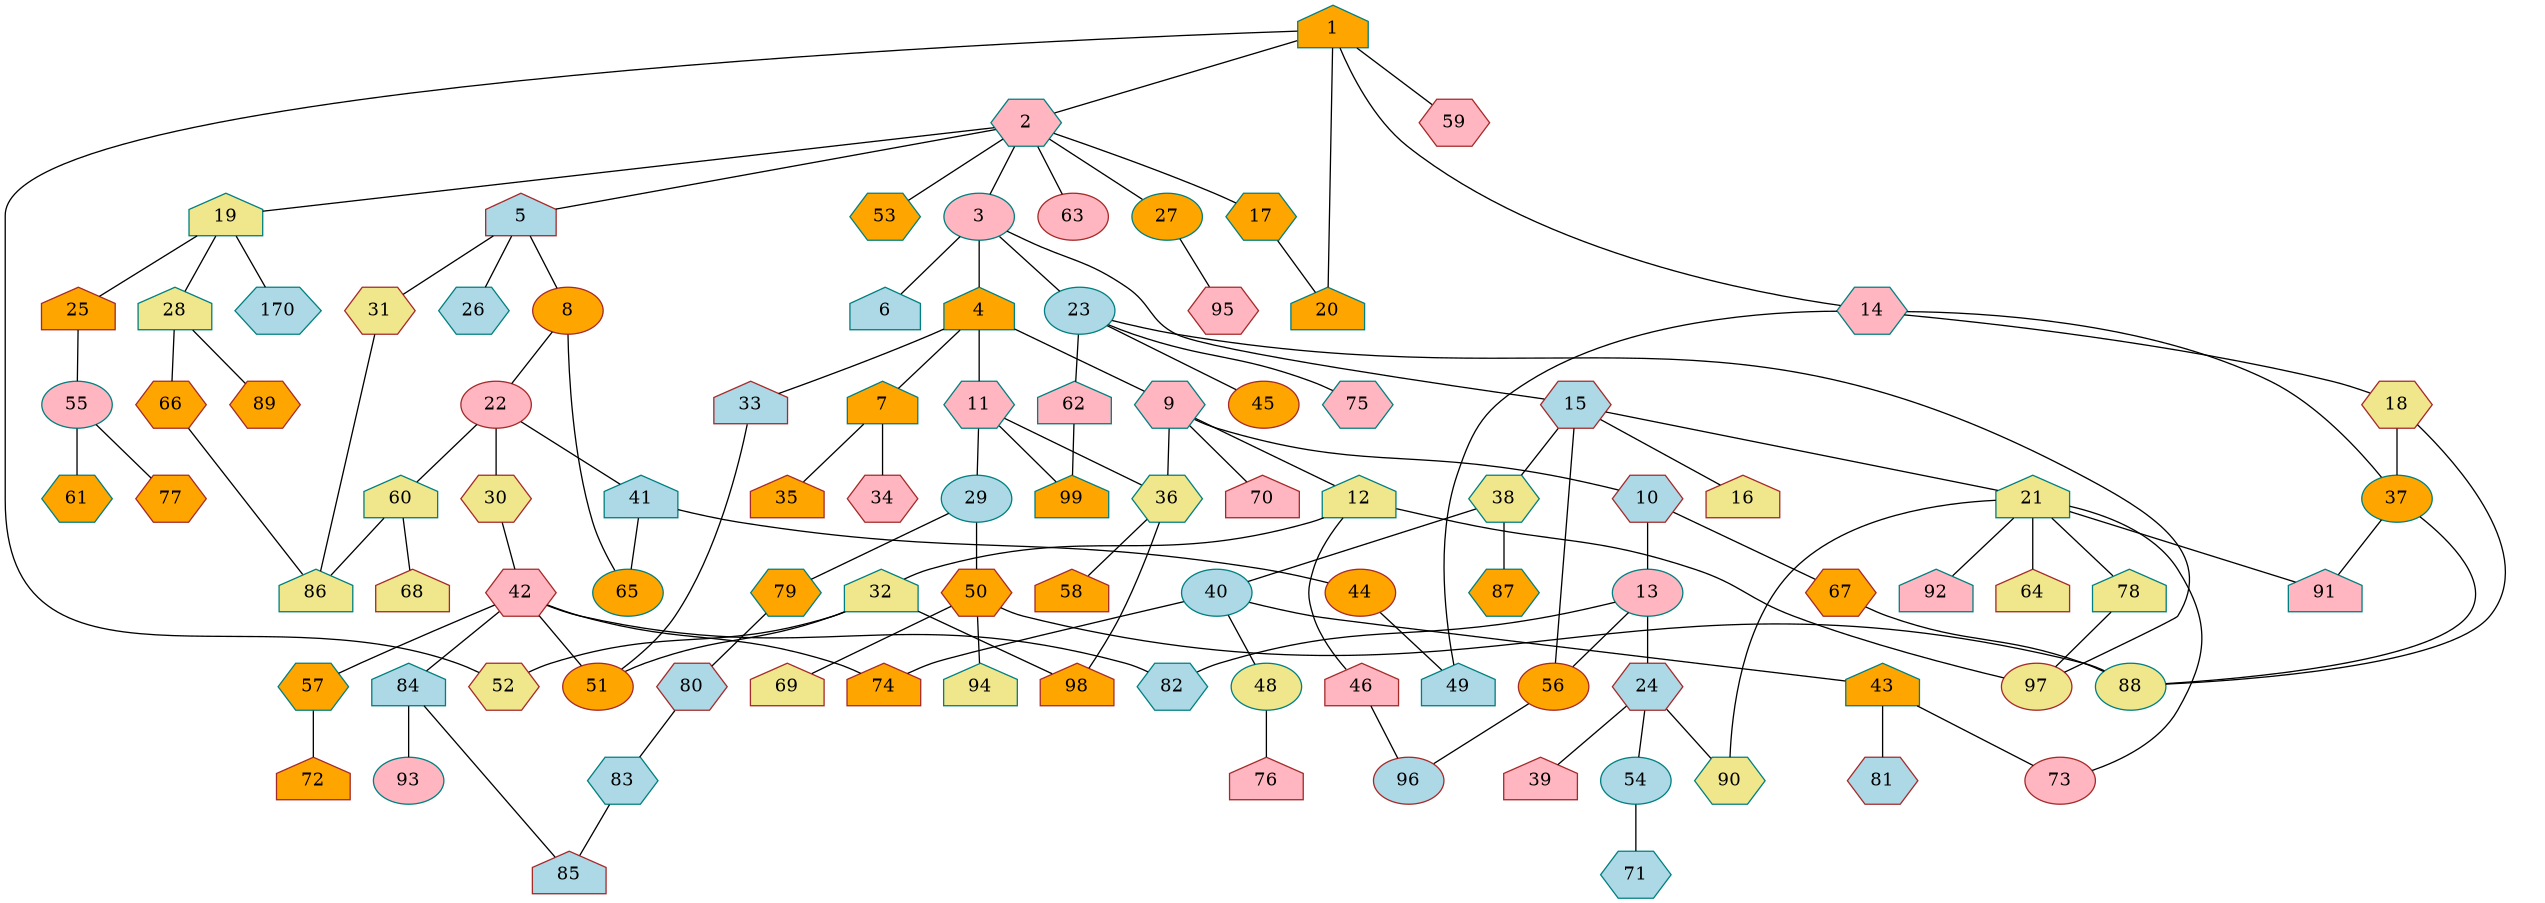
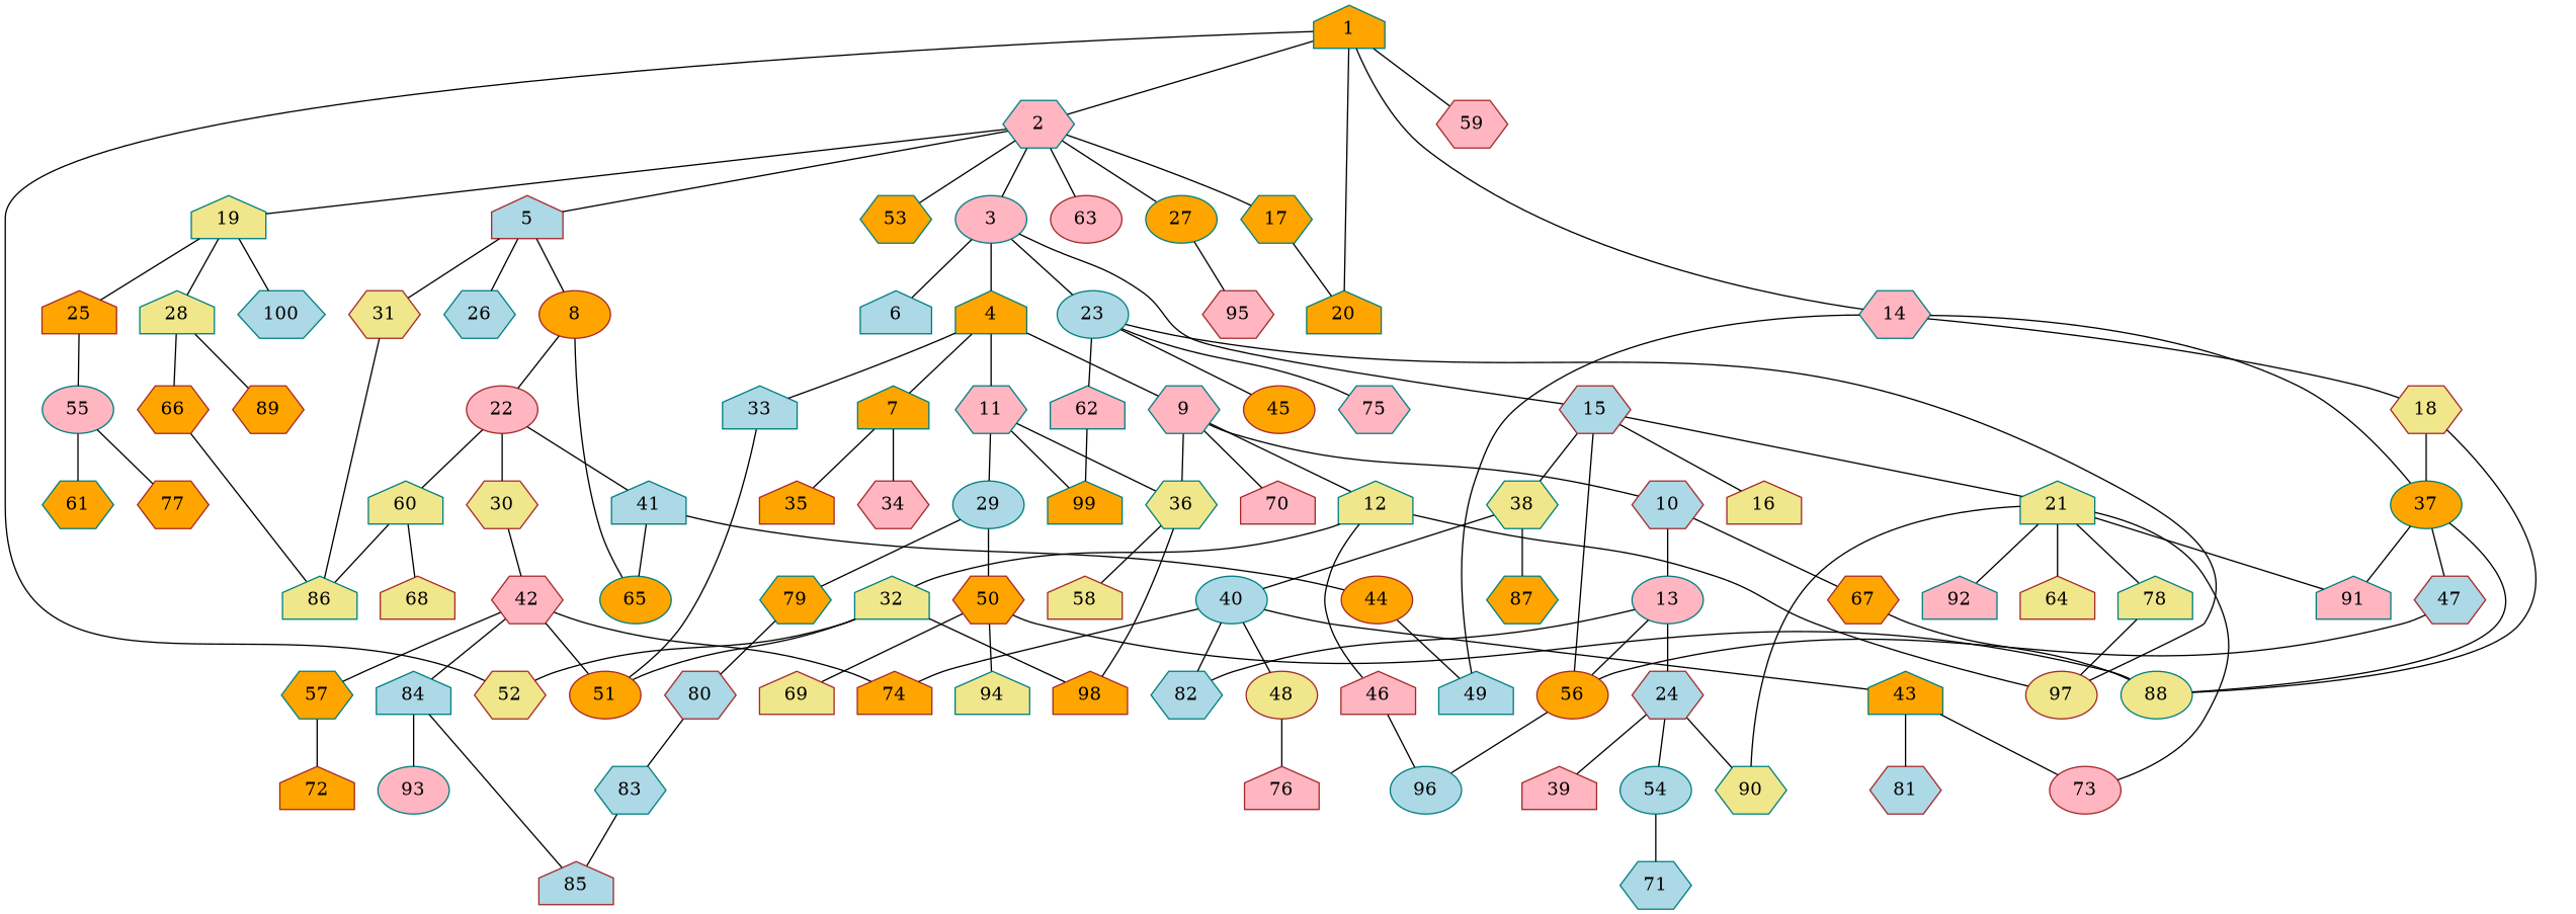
  graph {
    node [color=teal fillcolor=orange shape=house style=filled]
    2 [fillcolor=lightpink shape=hexagon]
    1
    14 [fillcolor=lightpink shape=hexagon]
    20
    52 [color=brown fillcolor=khaki shape=hexagon]
    59 [color=brown fillcolor=lightpink shape=hexagon]
    3 [fillcolor=lightpink shape=ellipse]
    5 [color=brown fillcolor=lightblue]
    17 [shape=hexagon]
    19 [fillcolor=khaki]
    27 [shape=ellipse]
    53 [shape=hexagon]
    63 [color=brown fillcolor=lightpink shape=ellipse]
    18 [color=brown fillcolor=khaki shape=hexagon]
    37 [shape=ellipse]
    49 [fillcolor=lightblue]
    4
    6 [fillcolor=lightblue]
    15 [color=brown fillcolor=lightblue shape=hexagon]
    23 [fillcolor=lightblue shape=ellipse]
    8 [color=brown shape=ellipse]
    26 [fillcolor=lightblue shape=hexagon]
    31 [color=brown fillcolor=khaki shape=hexagon]
    25 [color=brown]
    28 [fillcolor=khaki]
-   100 [fillcolor=lightblue shape=hexagon label=170]
+   100 [fillcolor=lightblue shape=hexagon]
    95 [color=brown fillcolor=lightpink shape=hexagon]
    7
    9 [fillcolor=lightpink shape=hexagon]
    11 [fillcolor=lightpink shape=hexagon]
-   33 [color=brown fillcolor=lightblue]
+   33 [fillcolor=lightblue]
    56 [color=brown shape=ellipse]
    16 [color=brown fillcolor=khaki]
    21 [fillcolor=khaki]
    38 [fillcolor=khaki shape=hexagon]
    97 [color=brown fillcolor=khaki shape=ellipse]
    45 [color=brown shape=ellipse]
    62 [fillcolor=lightpink]
    75 [fillcolor=lightpink shape=hexagon]
    34 [color=brown fillcolor=lightpink shape=hexagon]
    35 [color=brown]
    10 [color=brown fillcolor=lightblue shape=hexagon]
    12 [fillcolor=khaki]
    36 [fillcolor=khaki shape=hexagon]
    70 [color=brown fillcolor=lightpink]
    29 [fillcolor=lightblue shape=ellipse]
    99
    51 [color=brown shape=ellipse]
    22 [color=brown fillcolor=lightpink shape=ellipse]
    65 [shape=ellipse]
    86 [fillcolor=khaki]
    30 [color=brown fillcolor=khaki shape=hexagon]
    41 [fillcolor=lightblue]
    60 [fillcolor=khaki]
    13 [fillcolor=lightpink shape=ellipse]
    67 [color=brown shape=hexagon]
    32 [fillcolor=khaki]
    46 [color=brown fillcolor=lightpink]
    98 [color=brown]
-   58 [color=brown]
+   58 [color=brown fillcolor=khaki]
    24 [color=brown fillcolor=lightblue shape=hexagon]
    82 [fillcolor=lightblue shape=hexagon]
    88 [fillcolor=khaki shape=ellipse]
    50 [color=brown shape=hexagon]
    79 [shape=hexagon]
-   96 [color=brown fillcolor=lightblue shape=ellipse]
+   96 [fillcolor=lightblue shape=ellipse]
    90 [fillcolor=khaki shape=hexagon]
    39 [color=brown fillcolor=lightpink]
    54 [fillcolor=lightblue shape=ellipse]
    91 [fillcolor=lightpink]
+   47 [color=brown fillcolor=lightblue shape=hexagon]
    64 [color=brown fillcolor=khaki]
    73 [color=brown fillcolor=lightpink shape=ellipse]
    78 [fillcolor=khaki]
    92 [fillcolor=lightpink]
    40 [fillcolor=lightblue shape=ellipse]
    87 [shape=hexagon]
    55 [fillcolor=lightpink shape=ellipse]
    66 [color=brown shape=hexagon]
    89 [color=brown shape=hexagon]
    42 [color=brown fillcolor=lightpink shape=hexagon]
    44 [color=brown shape=ellipse]
    68 [color=brown fillcolor=khaki]
    71 [fillcolor=lightblue shape=hexagon]
    61 [shape=hexagon]
    77 [color=brown shape=hexagon]
    69 [color=brown fillcolor=khaki]
    94 [fillcolor=khaki]
    80 [color=brown fillcolor=lightblue shape=hexagon]
    74 [color=brown]
    57 [shape=hexagon]
    84 [fillcolor=lightblue]
    43
-   48 [fillcolor=khaki shape=ellipse]
+   48 [color=brown fillcolor=khaki shape=ellipse]
    81 [color=brown fillcolor=lightblue shape=hexagon]
    76 [color=brown fillcolor=lightpink]
    72 [color=brown]
    85 [color=brown fillcolor=lightblue]
    93 [fillcolor=lightpink shape=ellipse]
    83 [fillcolor=lightblue shape=hexagon]
    2 -- 3
    2 -- 5
    2 -- 17
    2 -- 19
    2 -- 27
    2 -- 53
    2 -- 63
    1 -- 2
    1 -- 14
    1 -- 20
    1 -- 52
    1 -- 59
    14 -- 18
    14 -- 37
    14 -- 49
    3 -- 4
    3 -- 6
    3 -- 15
    3 -- 23
    5 -- 8
    5 -- 26
    5 -- 31
    17 -- 20
    19 -- 25
    19 -- 28
    19 -- 100
    27 -- 95
    18 -- 37
    18 -- 88
    37 -- 88
    37 -- 91
+   37 -- 47
    4 -- 7
    4 -- 9
    4 -- 11
    4 -- 33
    15 -- 56
    15 -- 16
    15 -- 21
    15 -- 38
    23 -- 97
    23 -- 45
    23 -- 62
    23 -- 75
    8 -- 22
    8 -- 65
    31 -- 86
    25 -- 55
    28 -- 66
    28 -- 89
    7 -- 34
    7 -- 35
    9 -- 10
    9 -- 12
    9 -- 36
    9 -- 70
    11 -- 36
    11 -- 29
    11 -- 99
    33 -- 51
    56 -- 96
    21 -- 90
    21 -- 91
    21 -- 64
    21 -- 73
    21 -- 78
    21 -- 92
    38 -- 40
    38 -- 87
    62 -- 99
    10 -- 13
    10 -- 67
    12 -- 97
    12 -- 32
    12 -- 46
    36 -- 98
    36 -- 58
    29 -- 50
    29 -- 79
    22 -- 30
    22 -- 41
    22 -- 60
    30 -- 42
    41 -- 65
    41 -- 44
    60 -- 86
    60 -- 68
    13 -- 56
    13 -- 24
    13 -- 82
    67 -- 88
    32 -- 52
    32 -- 51
    32 -- 98
    46 -- 96
    24 -- 90
    24 -- 39
    24 -- 54
    50 -- 88
    50 -- 69
    50 -- 94
    79 -- 80
    54 -- 71
+   47 -- 56
    78 -- 97
    40 -- 74
    40 -- 43
    40 -- 48
    55 -- 61
    55 -- 77
    66 -- 86
    42 -- 51
-   42 -- 82
+   40 -- 82
    42 -- 74
    42 -- 57
    42 -- 84
    44 -- 49
    80 -- 83
    57 -- 72
    84 -- 85
    84 -- 93
    43 -- 73
    43 -- 81
    48 -- 76
    83 -- 85
  }
